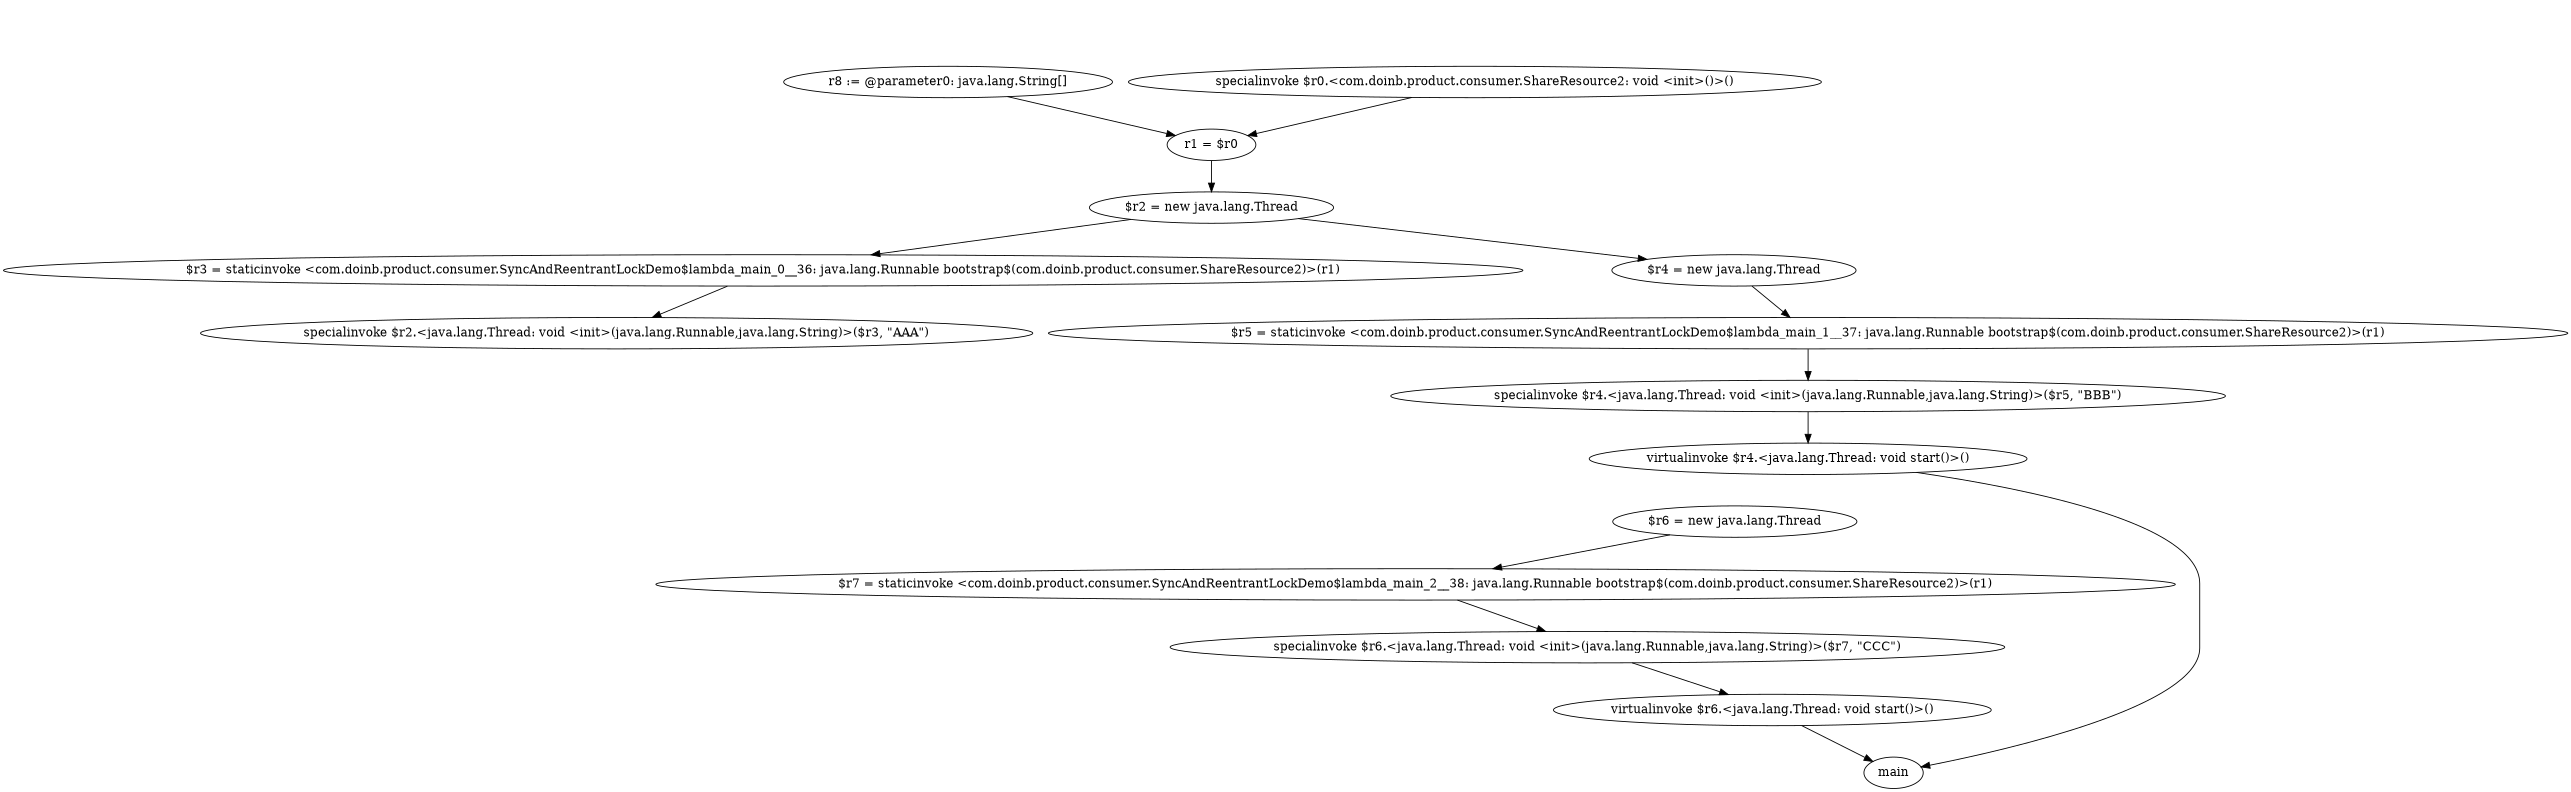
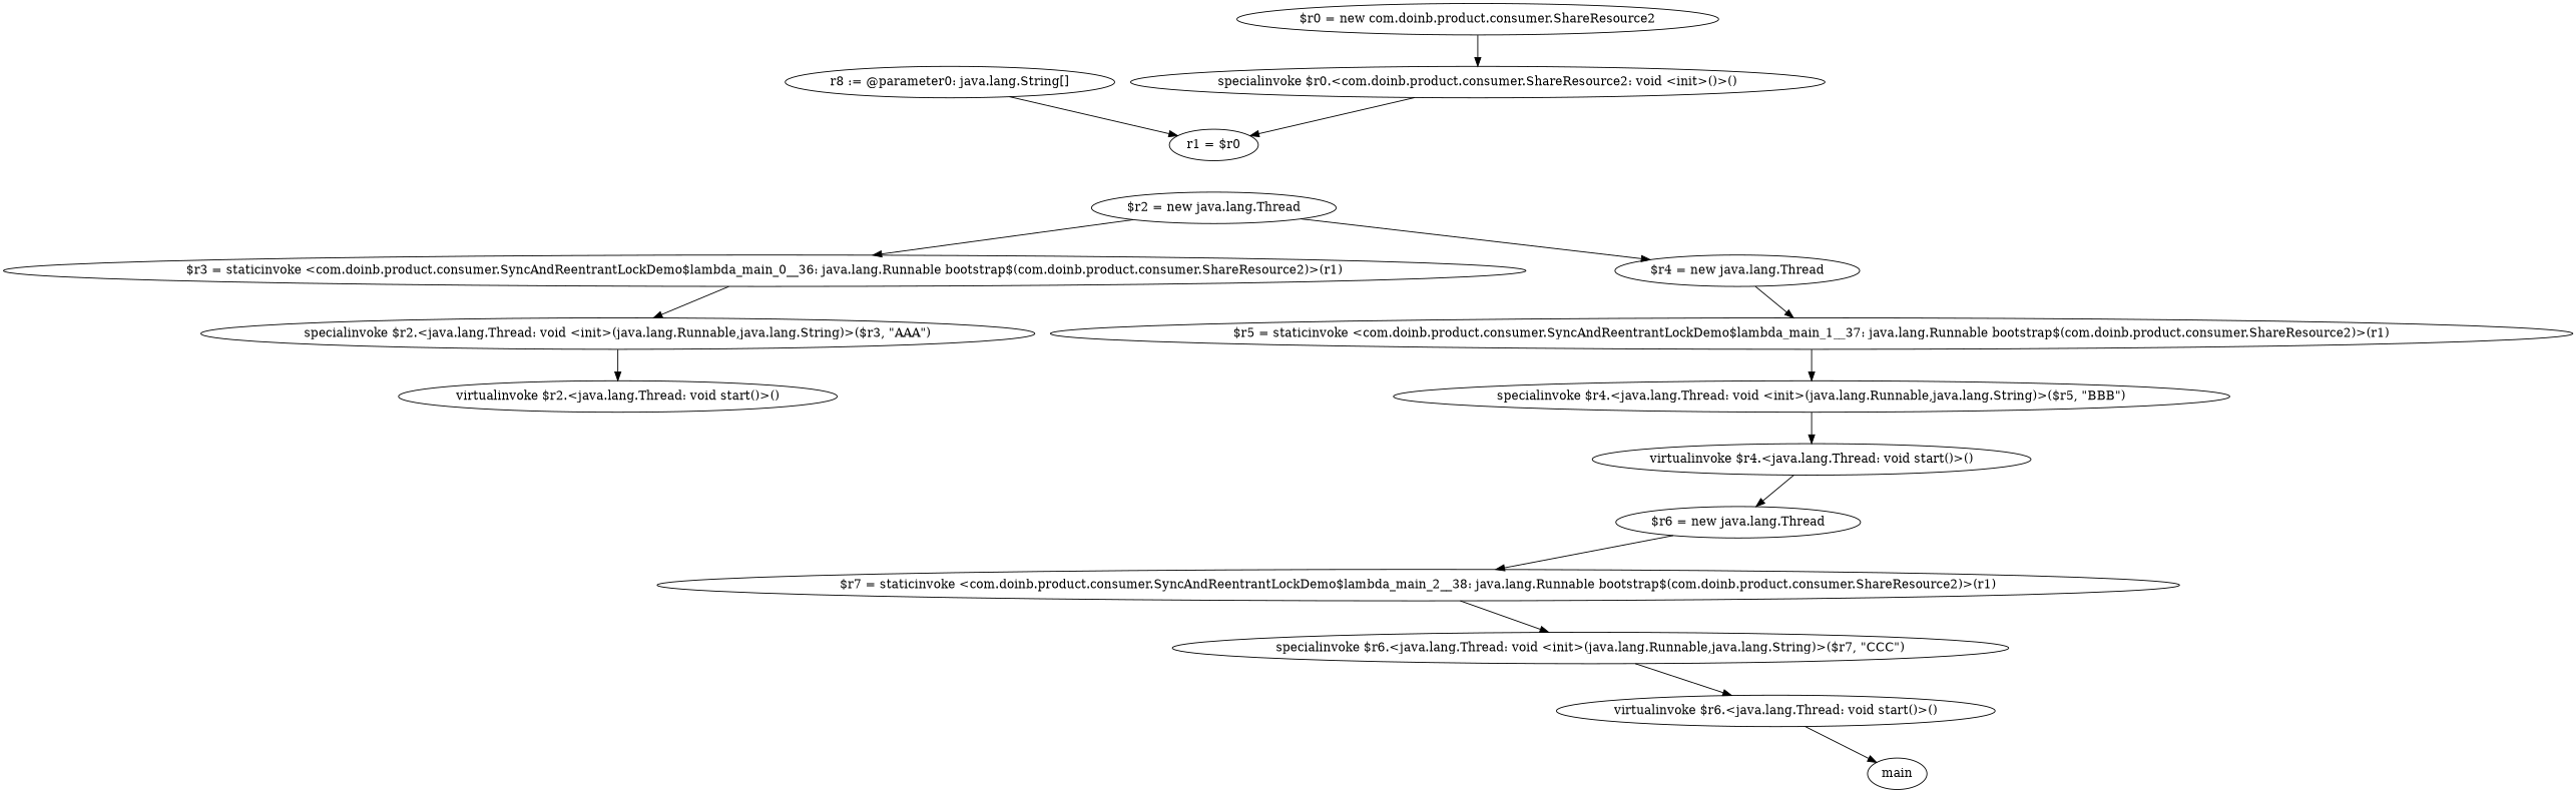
  digraph {
    "r8 := @parameter0: java.lang.String[]"
    "r1 = $r0"
+   "$r0 = new com.doinb.product.consumer.ShareResource2"
    "specialinvoke $r0.<com.doinb.product.consumer.ShareResource2: void <init>()>()"
    "$r2 = new java.lang.Thread"
    "$r3 = staticinvoke <com.doinb.product.consumer.SyncAndReentrantLockDemo$lambda_main_0__36: java.lang.Runnable bootstrap$(com.doinb.product.consumer.ShareResource2)>(r1)"
    "$r4 = new java.lang.Thread"
    "specialinvoke $r2.<java.lang.Thread: void <init>(java.lang.Runnable,java.lang.String)>($r3, \"AAA\")"
+   "virtualinvoke $r2.<java.lang.Thread: void start()>()"
    "$r5 = staticinvoke <com.doinb.product.consumer.SyncAndReentrantLockDemo$lambda_main_1__37: java.lang.Runnable bootstrap$(com.doinb.product.consumer.ShareResource2)>(r1)"
    "specialinvoke $r4.<java.lang.Thread: void <init>(java.lang.Runnable,java.lang.String)>($r5, \"BBB\")"
    "virtualinvoke $r4.<java.lang.Thread: void start()>()"
    "$r6 = new java.lang.Thread"
    "$r7 = staticinvoke <com.doinb.product.consumer.SyncAndReentrantLockDemo$lambda_main_2__38: java.lang.Runnable bootstrap$(com.doinb.product.consumer.ShareResource2)>(r1)"
    "specialinvoke $r6.<java.lang.Thread: void <init>(java.lang.Runnable,java.lang.String)>($r7, \"CCC\")"
    "virtualinvoke $r6.<java.lang.Thread: void start()>()"
    n17 [label=main]
    "r8 := @parameter0: java.lang.String[]" -> "r1 = $r0"
-   "r1 = $r0" -> "$r2 = new java.lang.Thread"
+   "$r0 = new com.doinb.product.consumer.ShareResource2" -> "specialinvoke $r0.<com.doinb.product.consumer.ShareResource2: void <init>()>()"
    "specialinvoke $r0.<com.doinb.product.consumer.ShareResource2: void <init>()>()" -> "r1 = $r0"
    "$r2 = new java.lang.Thread" -> "$r3 = staticinvoke <com.doinb.product.consumer.SyncAndReentrantLockDemo$lambda_main_0__36: java.lang.Runnable bootstrap$(com.doinb.product.consumer.ShareResource2)>(r1)"
    "$r2 = new java.lang.Thread" -> "$r4 = new java.lang.Thread"
    "$r3 = staticinvoke <com.doinb.product.consumer.SyncAndReentrantLockDemo$lambda_main_0__36: java.lang.Runnable bootstrap$(com.doinb.product.consumer.ShareResource2)>(r1)" -> "specialinvoke $r2.<java.lang.Thread: void <init>(java.lang.Runnable,java.lang.String)>($r3, \"AAA\")"
    "$r4 = new java.lang.Thread" -> "$r5 = staticinvoke <com.doinb.product.consumer.SyncAndReentrantLockDemo$lambda_main_1__37: java.lang.Runnable bootstrap$(com.doinb.product.consumer.ShareResource2)>(r1)"
+   "specialinvoke $r2.<java.lang.Thread: void <init>(java.lang.Runnable,java.lang.String)>($r3, \"AAA\")" -> "virtualinvoke $r2.<java.lang.Thread: void start()>()"
    "$r5 = staticinvoke <com.doinb.product.consumer.SyncAndReentrantLockDemo$lambda_main_1__37: java.lang.Runnable bootstrap$(com.doinb.product.consumer.ShareResource2)>(r1)" -> "specialinvoke $r4.<java.lang.Thread: void <init>(java.lang.Runnable,java.lang.String)>($r5, \"BBB\")"
    "specialinvoke $r4.<java.lang.Thread: void <init>(java.lang.Runnable,java.lang.String)>($r5, \"BBB\")" -> "virtualinvoke $r4.<java.lang.Thread: void start()>()"
-   "virtualinvoke $r4.<java.lang.Thread: void start()>()" -> n17
+   "virtualinvoke $r4.<java.lang.Thread: void start()>()" -> "$r6 = new java.lang.Thread"
    "$r6 = new java.lang.Thread" -> "$r7 = staticinvoke <com.doinb.product.consumer.SyncAndReentrantLockDemo$lambda_main_2__38: java.lang.Runnable bootstrap$(com.doinb.product.consumer.ShareResource2)>(r1)"
    "$r7 = staticinvoke <com.doinb.product.consumer.SyncAndReentrantLockDemo$lambda_main_2__38: java.lang.Runnable bootstrap$(com.doinb.product.consumer.ShareResource2)>(r1)" -> "specialinvoke $r6.<java.lang.Thread: void <init>(java.lang.Runnable,java.lang.String)>($r7, \"CCC\")"
    "specialinvoke $r6.<java.lang.Thread: void <init>(java.lang.Runnable,java.lang.String)>($r7, \"CCC\")" -> "virtualinvoke $r6.<java.lang.Thread: void start()>()"
    "virtualinvoke $r6.<java.lang.Thread: void start()>()" -> n17
  }
